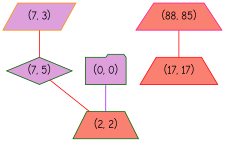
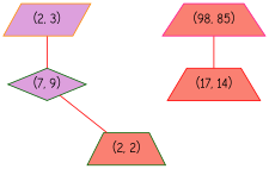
  graph {
    fontname="Comic Neue"
    node [color=darkgreen fillcolor=plum fontname="Comic Neue" shape=trapezium style=filled]
    edge [color=red fontname="Comic Neue" weight=1]
-   "(7, 3)" [color=darkorange shape=parallelogram]
-   "(7, 5)" [shape=diamond]
+   "(7, 3)" [color=darkorange shape=parallelogram label="(2, 3)"]
+   "(7, 5)" [shape=diamond label="(7, 9)"]
    "(2, 2)" [fillcolor=salmon]
-   "(0, 0)" [shape=folder]
-   "(98, 85)" [color=deeppink fillcolor=salmon label="(88, 85)"]
-   "(17, 14)" [color=red fillcolor=salmon label="(17, 17)"]
+   "(98, 85)" [color=deeppink fillcolor=salmon]
+   "(17, 14)" [color=red fillcolor=salmon]
    "(7, 3)" -- "(7, 5)"
    "(7, 5)" -- "(2, 2)"
-   "(0, 0)" -- "(2, 2)" [color=purple weight=4]
    "(98, 85)" -- "(17, 14)"
  }
